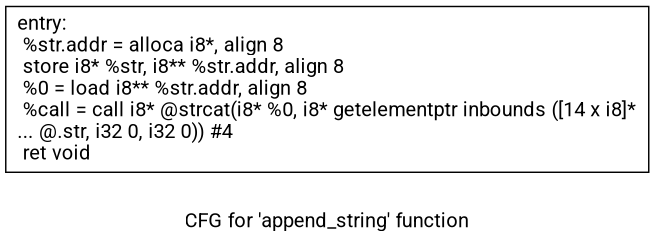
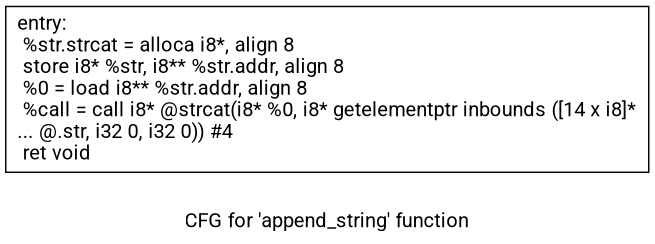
  digraph {
    label="CFG for 'append_string' function"
    fontname=Roboto
-   n1 [label="{entry:\l  %str.addr = alloca i8*, align 8\l  store i8* %str, i8** %str.addr, align 8\l  %0 = load i8** %str.addr, align 8\l  %call = call i8* @strcat(i8* %0, i8* getelementptr inbounds ([14 x i8]*\l... @.str, i32 0, i32 0)) #4\l  ret void\l}" shape=record fontname=Roboto]
+   n1 [label="{entry:\l  %str.strcat = alloca i8*, align 8\l  store i8* %str, i8** %str.addr, align 8\l  %0 = load i8** %str.addr, align 8\l  %call = call i8* @strcat(i8* %0, i8* getelementptr inbounds ([14 x i8]*\l... @.str, i32 0, i32 0)) #4\l  ret void\l}" shape=record fontname=Roboto]
  }
